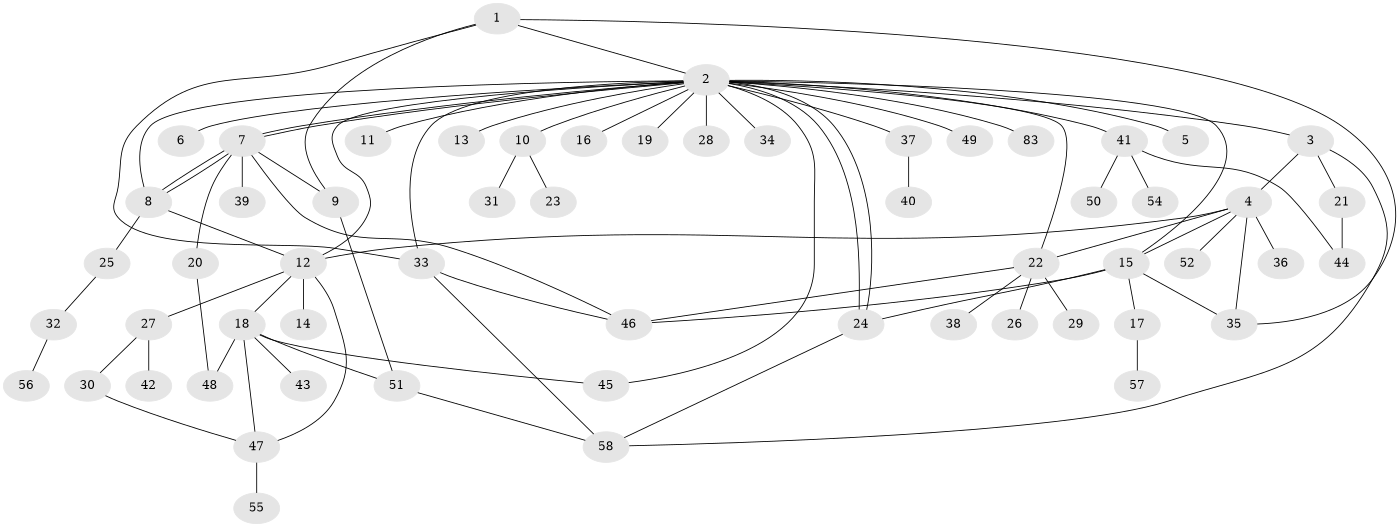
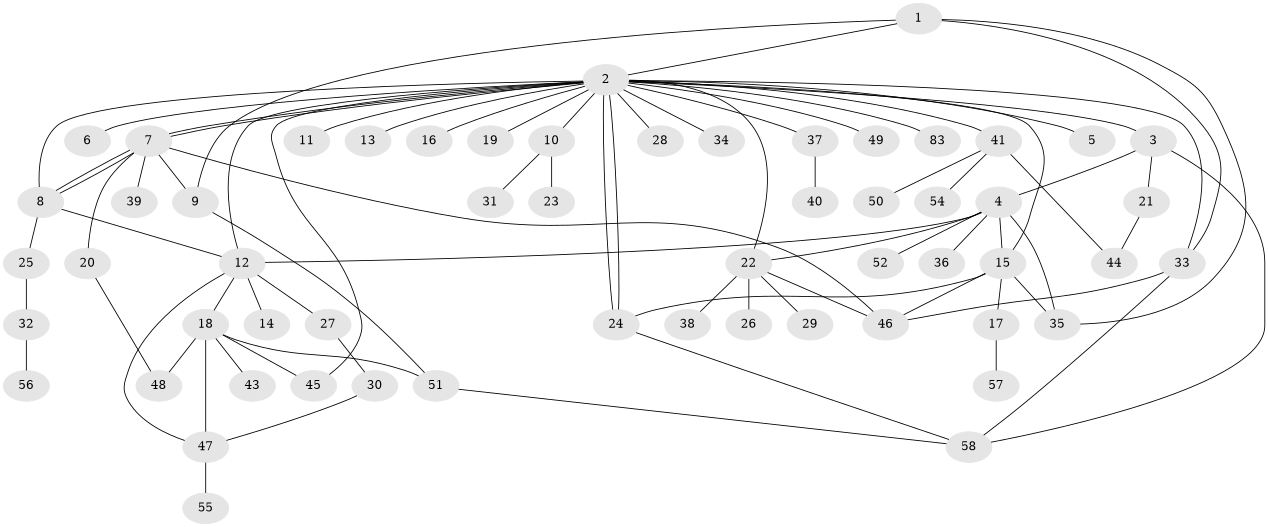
  graph {
    node [color=gray90 style=filled]
    1
    2
    9
    33
    35
    3
    5
    6
    7
    8
    10
    11
    12
    13
    15
    16
    19
    22
    24
    28
    34
    37
    41
    45
    49
    n26 [label=83]
    51
    58
    46
    4
    21
    20
    39
    25
    23
    31
    14
    18
    27
    47
    17
    26
    29
    38
    40
    44
    50
    54
    36
    52
    48
    32
    43
    30
-   42
    55
    57
    56
    1 -- 2
    1 -- 9
    1 -- 33
    1 -- 35
    2 -- 33
    2 -- 3
    2 -- 5
    2 -- 6
    2 -- 7
    2 -- 7
    2 -- 8
    2 -- 10
    2 -- 11
    2 -- 12
    2 -- 13
    2 -- 15
    2 -- 16
    2 -- 19
    2 -- 22
    2 -- 24
    2 -- 24
    2 -- 28
    2 -- 34
    2 -- 37
    2 -- 41
    2 -- 45
    2 -- 49
    2 -- n26
    9 -- 51
    33 -- 58
    33 -- 46
    3 -- 58
    3 -- 4
    3 -- 21
    7 -- 9
    7 -- 8
    7 -- 8
    7 -- 46
    7 -- 20
    7 -- 39
    8 -- 12
    8 -- 25
    10 -- 23
    10 -- 31
    12 -- 14
    12 -- 18
    12 -- 27
    12 -- 47
    15 -- 35
    15 -- 24
    15 -- 46
    15 -- 17
    22 -- 46
    22 -- 26
    22 -- 29
    22 -- 38
    24 -- 58
    37 -- 40
    41 -- 44
    41 -- 50
    41 -- 54
    51 -- 58
    4 -- 35
    4 -- 12
    4 -- 15
    4 -- 22
    4 -- 36
    4 -- 52
    21 -- 44
    20 -- 48
    25 -- 32
    18 -- 45
    18 -- 51
    18 -- 47
    18 -- 48
    18 -- 43
    27 -- 30
-   27 -- 42
    47 -- 55
    17 -- 57
    32 -- 56
    30 -- 47
  }
